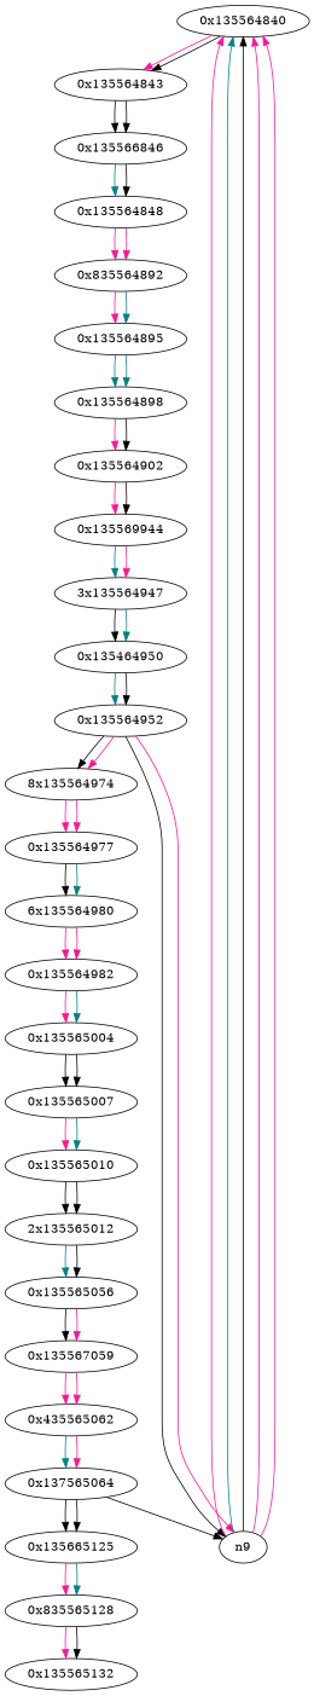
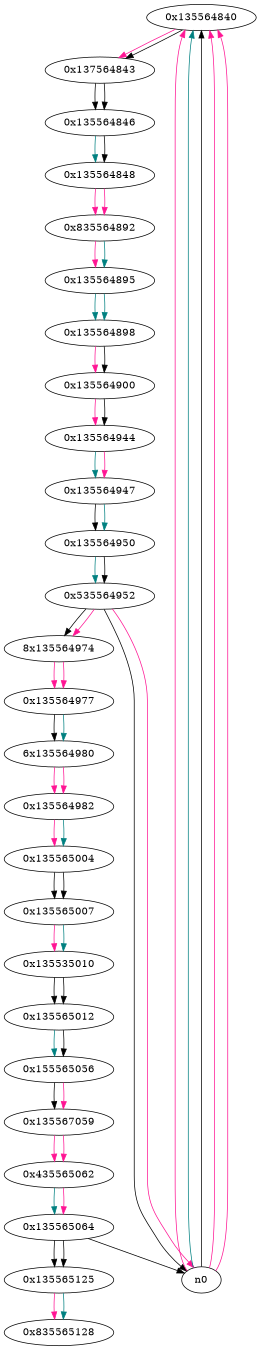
  digraph {
    edge [color=deeppink]
    n1 [label="0x135564840"]
-   n2 [label="0x135564843"]
-   n3 [label="0x135566846"]
+   n2 [label="0x137564843"]
+   n3 [label="0x135564846"]
    n4 [label="0x135564848"]
    n5 [label="0x835564892"]
    n6 [label="0x135564895"]
    n7 [label="0x135564898"]
-   n8 [label="0x135564902"]
-   n9 [label="0x135569944"]
-   n10 [label="3x135564947"]
-   n11 [label="0x135464950"]
-   n12 [label="0x135564952"]
+   n8 [label="0x135564900"]
+   n9 [label="0x135564944"]
+   n10 [label="0x135564947"]
+   n11 [label="0x135564950"]
+   n12 [label="0x535564952"]
    n13 [label="8x135564974"]
-   n0 [label=n9]
+   n0
    n14 [label="0x135564977"]
    n15 [label="6x135564980"]
    n16 [label="0x135564982"]
    n17 [label="0x135565004"]
    n18 [label="0x135565007"]
-   n19 [label="0x135565010"]
-   n20 [label="2x135565012"]
-   n21 [label="0x135565056"]
+   n19 [label="0x135535010"]
+   n20 [label="0x135565012"]
+   n21 [label="0x155565056"]
    n22 [label="0x135567059"]
    n23 [label="0x435565062"]
-   n24 [label="0x137565064"]
-   n25 [label="0x135665125"]
+   n24 [label="0x135565064"]
+   n25 [label="0x135565125"]
    n26 [label="0x835565128"]
-   n27 [label="0x135565132"]
    n1 -> n2
    n1 -> n2 [color=black]
    n2 -> n3 [color=black]
    n2 -> n3 [color=black]
    n3 -> n4 [color=teal]
    n3 -> n4 [color=black]
    n4 -> n5
    n4 -> n5
    n5 -> n6
    n5 -> n6 [color=teal]
    n6 -> n7 [color=teal]
    n6 -> n7 [color=teal]
    n7 -> n8
    n7 -> n8 [color=black]
    n8 -> n9
    n8 -> n9 [color=black]
    n9 -> n10 [color=teal]
    n9 -> n10
    n10 -> n11 [color=black]
    n10 -> n11 [color=teal]
    n11 -> n12 [color=teal]
    n11 -> n12 [color=black]
    n12 -> n13 [color=black]
    n12 -> n13
    n12 -> n0 [color=black]
    n12 -> n0
    n13 -> n14
    n13 -> n14
    n0 -> n1
    n0 -> n1 [color=teal]
    n0 -> n1 [color=black]
    n0 -> n1
    n0 -> n1
    n14 -> n15 [color=black]
    n14 -> n15 [color=teal]
    n15 -> n16
    n15 -> n16
    n16 -> n17
    n16 -> n17 [color=teal]
    n17 -> n18 [color=black]
    n17 -> n18 [color=black]
    n18 -> n19
    n18 -> n19 [color=teal]
    n19 -> n20 [color=black]
    n19 -> n20 [color=black]
    n20 -> n21 [color=teal]
    n20 -> n21 [color=black]
    n21 -> n22 [color=black]
    n21 -> n22
    n22 -> n23
    n22 -> n23
    n23 -> n24 [color=teal]
    n23 -> n24
    n24 -> n0 [color=black]
    n24 -> n25 [color=black]
    n24 -> n25 [color=black]
    n25 -> n26
    n25 -> n26 [color=teal]
-   n26 -> n27
-   n26 -> n27 [color=black]
  }
